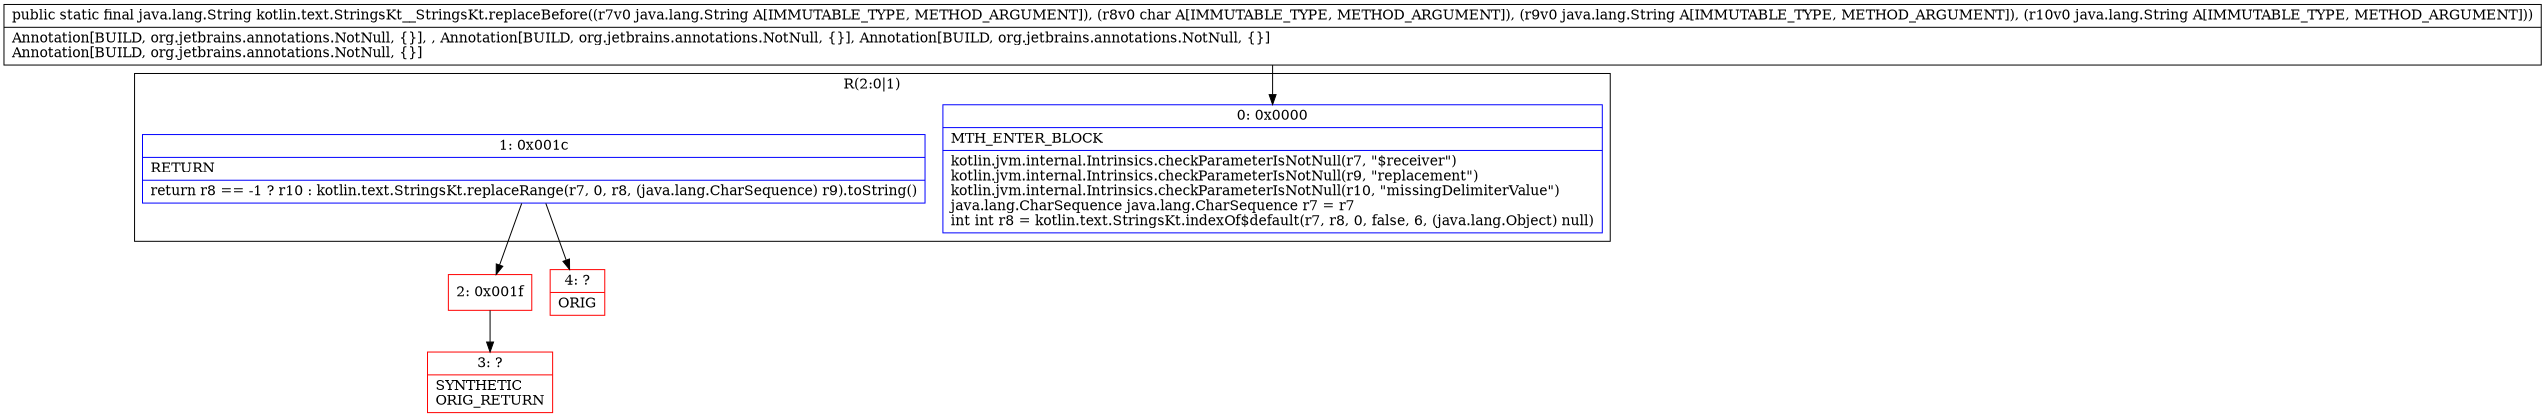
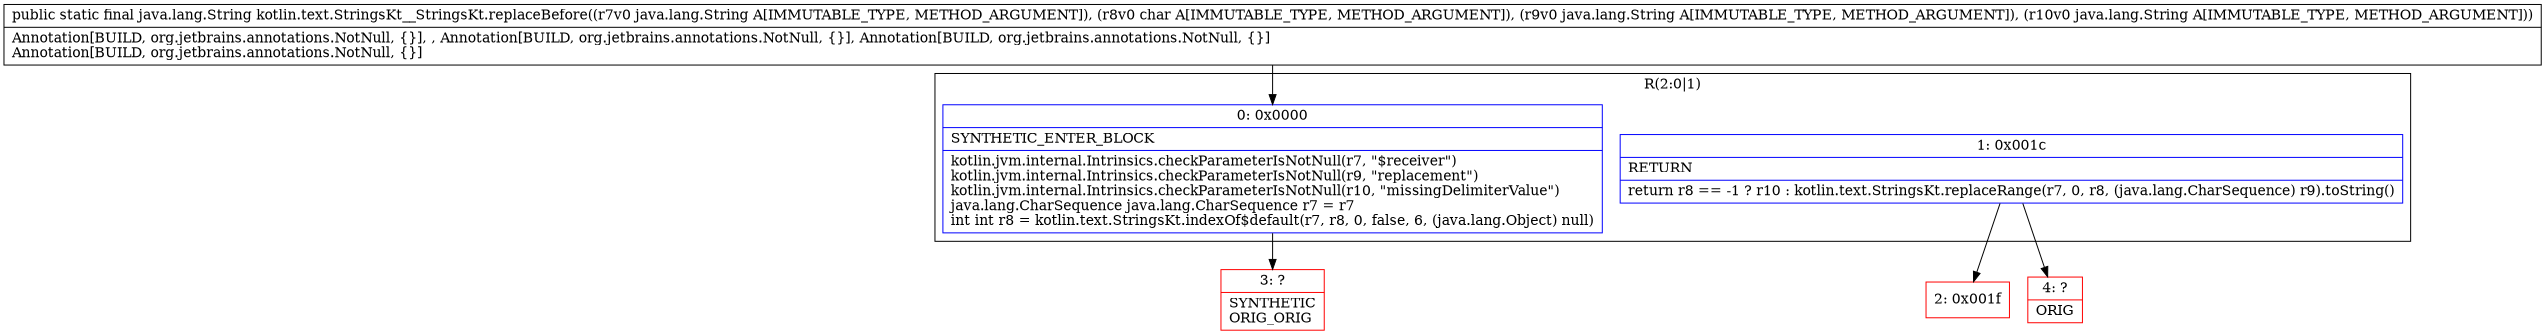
  digraph {
    fontname="DejaVu Serif"
    node [color=red fontname="DejaVu Serif" shape=record]
    edge [fontname="DejaVu Serif"]
-   n1 [color=blue label="{0\:\ 0x0000|MTH_ENTER_BLOCK\l|kotlin.jvm.internal.Intrinsics.checkParameterIsNotNull(r7, \"$receiver\")\lkotlin.jvm.internal.Intrinsics.checkParameterIsNotNull(r9, \"replacement\")\lkotlin.jvm.internal.Intrinsics.checkParameterIsNotNull(r10, \"missingDelimiterValue\")\ljava.lang.CharSequence java.lang.CharSequence r7 = r7\lint int r8 = kotlin.text.StringsKt.indexOf$default(r7, r8, 0, false, 6, (java.lang.Object) null)\l}"]
+   n1 [color=blue label="{0\:\ 0x0000|SYNTHETIC_ENTER_BLOCK\l|kotlin.jvm.internal.Intrinsics.checkParameterIsNotNull(r7, \"$receiver\")\lkotlin.jvm.internal.Intrinsics.checkParameterIsNotNull(r9, \"replacement\")\lkotlin.jvm.internal.Intrinsics.checkParameterIsNotNull(r10, \"missingDelimiterValue\")\ljava.lang.CharSequence java.lang.CharSequence r7 = r7\lint int r8 = kotlin.text.StringsKt.indexOf$default(r7, r8, 0, false, 6, (java.lang.Object) null)\l}"]
    n2 [color=blue label="{1\:\ 0x001c|RETURN\l|return r8 == \-1 ? r10 : kotlin.text.StringsKt.replaceRange(r7, 0, r8, (java.lang.CharSequence) r9).toString()\l}"]
    n3 [label="{2\:\ 0x001f}"]
    n4 [label="{4\:\ ?|ORIG\l}"]
-   n5 [label="{3\:\ ?|SYNTHETIC\lORIG_RETURN\l}"]
+   n5 [label="{3\:\ ?|SYNTHETIC\lORIG_ORIG\l}"]
    n6 [label="{public static final java.lang.String kotlin.text.StringsKt__StringsKt.replaceBefore((r7v0 java.lang.String A[IMMUTABLE_TYPE, METHOD_ARGUMENT]), (r8v0 char A[IMMUTABLE_TYPE, METHOD_ARGUMENT]), (r9v0 java.lang.String A[IMMUTABLE_TYPE, METHOD_ARGUMENT]), (r10v0 java.lang.String A[IMMUTABLE_TYPE, METHOD_ARGUMENT]))  | Annotation[BUILD, org.jetbrains.annotations.NotNull, \{\}], , Annotation[BUILD, org.jetbrains.annotations.NotNull, \{\}], Annotation[BUILD, org.jetbrains.annotations.NotNull, \{\}]\lAnnotation[BUILD, org.jetbrains.annotations.NotNull, \{\}]\l}" color=""]
    subgraph cluster_1 {
      label="R(2:0|1)"
      n1
      n2
    }
    n2 -> n3
    n2 -> n4
-   n3 -> n5
+   n1 -> n5
    n6 -> n1
  }
